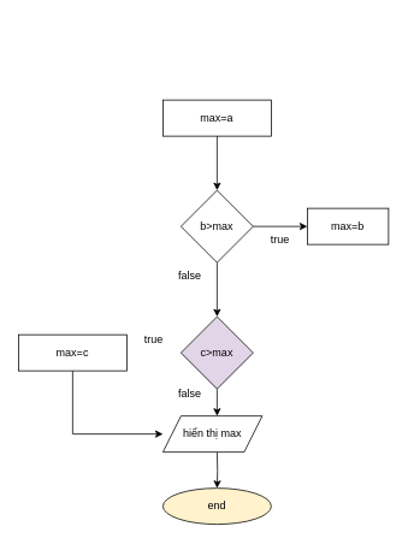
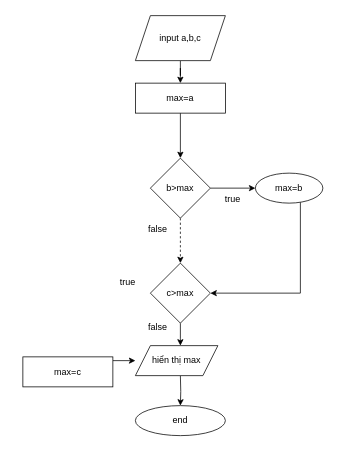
  <mxCell id="0" />
  <mxCell id="1" parent="0" />
+ <mxCell id="2" value="" style="edgeStyle=orthogonalEdgeStyle;rounded=0;orthogonalLoop=1;jettySize=auto;html=1;" edge="1" parent="1" source="3" target="5"><mxGeometry relative="1" as="geometry" /></mxCell>
+ <mxCell id="3" value="input a,b,c" style="shape=parallelogram;perimeter=parallelogramPerimeter;whiteSpace=wrap;html=1;fixedSize=1;" vertex="1" parent="1"><mxGeometry x="180" y="20" width="120" height="60" as="geometry" /></mxCell>
  <mxCell id="4" value="" style="edgeStyle=orthogonalEdgeStyle;rounded=0;orthogonalLoop=1;jettySize=auto;html=1;" edge="1" parent="1" source="5" target="8"><mxGeometry relative="1" as="geometry" /></mxCell>
  <mxCell id="5" value="max=a" style="whiteSpace=wrap;html=1;" vertex="1" parent="1"><mxGeometry x="180" y="110" width="120" height="40" as="geometry" /></mxCell>
  <mxCell id="6" value="" style="edgeStyle=orthogonalEdgeStyle;rounded=0;orthogonalLoop=1;jettySize=auto;html=1;" edge="1" parent="1" source="8" target="10"><mxGeometry relative="1" as="geometry" /></mxCell>
- <mxCell id="7" value="" style="edgeStyle=orthogonalEdgeStyle;rounded=0;orthogonalLoop=1;jettySize=auto;html=1;" edge="1" parent="1" source="8" target="12"><mxGeometry relative="1" as="geometry" /></mxCell>
+ <mxCell id="7" value="" style="edgeStyle=orthogonalEdgeStyle;rounded=0;orthogonalLoop=1;jettySize=auto;html=1;dashed=1;" edge="1" parent="1" source="8" target="12"><mxGeometry relative="1" as="geometry" /></mxCell>
  <mxCell id="8" value="b&amp;gt;max" style="rhombus;whiteSpace=wrap;html=1;" vertex="1" parent="1"><mxGeometry x="200" y="210" width="80" height="80" as="geometry" /></mxCell>
- <mxCell id="10" value="max=b" style="whiteSpace=wrap;html=1;" vertex="1" parent="1"><mxGeometry x="340" y="230" width="90" height="40" as="geometry" /></mxCell>
+ <mxCell id="9" value="" style="edgeStyle=orthogonalEdgeStyle;rounded=0;orthogonalLoop=1;jettySize=auto;html=1;entryX=1;entryY=0.5;entryDx=0;entryDy=0;" edge="1" parent="1" source="10" target="12"><mxGeometry relative="1" as="geometry"><mxPoint x="400" y="390" as="targetPoint" /><Array as="points"><mxPoint x="400" y="390" /></Array></mxGeometry></mxCell>
+ <mxCell id="10" value="max=b" style="ellipse;whiteSpace=wrap;html=1;" vertex="1" parent="1"><mxGeometry x="340" y="230" width="90" height="40" as="geometry" /></mxCell>
  <mxCell id="11" value="" style="edgeStyle=orthogonalEdgeStyle;rounded=0;orthogonalLoop=1;jettySize=auto;html=1;" edge="1" parent="1" source="12"><mxGeometry relative="1" as="geometry"><mxPoint x="240" y="460" as="targetPoint" /></mxGeometry></mxCell>
- <mxCell id="12" value="c&amp;gt;max" style="rhombus;whiteSpace=wrap;html=1;fillColor=#e1d5e7;" vertex="1" parent="1"><mxGeometry x="200" y="350" width="80" height="80" as="geometry" /></mxCell>
+ <mxCell id="12" value="c&amp;gt;max" style="rhombus;whiteSpace=wrap;html=1;" vertex="1" parent="1"><mxGeometry x="200" y="350" width="80" height="80" as="geometry" /></mxCell>
  <mxCell id="13" value="true" style="text;html=1;strokeColor=none;fillColor=none;align=center;verticalAlign=middle;whiteSpace=wrap;rounded=0;" vertex="1" parent="1"><mxGeometry x="280" y="250" width="60" height="30" as="geometry" /></mxCell>
  <mxCell id="14" value="false" style="text;html=1;strokeColor=none;fillColor=none;align=center;verticalAlign=middle;whiteSpace=wrap;rounded=0;" vertex="1" parent="1"><mxGeometry x="180" y="290" width="60" height="30" as="geometry" /></mxCell>
  <mxCell id="15" value="" style="edgeStyle=orthogonalEdgeStyle;rounded=0;orthogonalLoop=1;jettySize=auto;html=1;" edge="1" parent="1" target="20"><mxGeometry relative="1" as="geometry"><mxPoint x="240" y="500" as="sourcePoint" /></mxGeometry></mxCell>
  <mxCell id="16" value="false" style="text;html=1;strokeColor=none;fillColor=none;align=center;verticalAlign=middle;whiteSpace=wrap;rounded=0;" vertex="1" parent="1"><mxGeometry x="180" y="420" width="60" height="30" as="geometry" /></mxCell>
  <mxCell id="17" value="" style="edgeStyle=orthogonalEdgeStyle;rounded=0;orthogonalLoop=1;jettySize=auto;html=1;entryX=0;entryY=0.5;entryDx=0;entryDy=0;" edge="1" parent="1" source="18"><mxGeometry relative="1" as="geometry"><mxPoint x="180" y="480" as="targetPoint" /><Array as="points"><mxPoint x="80" y="480" /></Array></mxGeometry></mxCell>
- <mxCell id="18" value="max=c" style="whiteSpace=wrap;html=1;" vertex="1" parent="1"><mxGeometry x="20" y="370" width="120" height="40" as="geometry" /></mxCell>
+ <mxCell id="18" value="max=c" style="whiteSpace=wrap;html=1;" vertex="1" parent="1"><mxGeometry x="30" y="475" width="120" height="40" as="geometry" /></mxCell>
  <mxCell id="19" value="true" style="text;html=1;strokeColor=none;fillColor=none;align=center;verticalAlign=middle;whiteSpace=wrap;rounded=0;" vertex="1" parent="1"><mxGeometry x="140" y="360" width="60" height="30" as="geometry" /></mxCell>
- <mxCell id="20" value="end" style="ellipse;whiteSpace=wrap;html=1;fillColor=#fff2cc;" vertex="1" parent="1"><mxGeometry x="180" y="540" width="120" height="40" as="geometry" /></mxCell>
+ <mxCell id="20" value="end" style="ellipse;whiteSpace=wrap;html=1;" vertex="1" parent="1"><mxGeometry x="180" y="540" width="120" height="40" as="geometry" /></mxCell>
  <mxCell id="21" value="hiển thị max" style="shape=parallelogram;perimeter=parallelogramPerimeter;whiteSpace=wrap;html=1;fixedSize=1;" vertex="1" parent="1"><mxGeometry x="180" y="460" width="110" height="40" as="geometry" /></mxCell>
